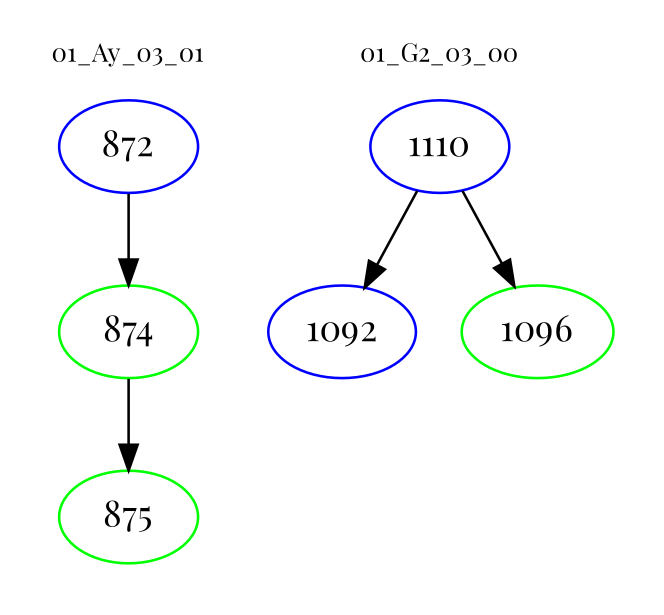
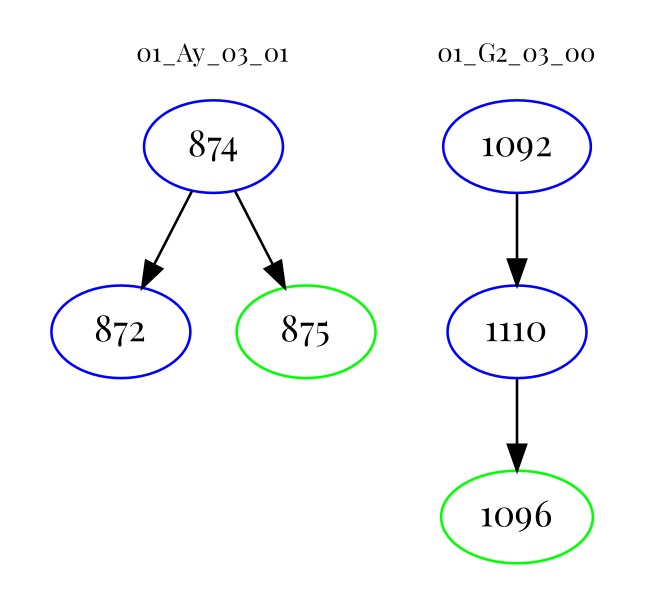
  digraph {
    fontname="Playfair Display"
    node [color=blue fontname="Playfair Display"]
    edge [color=black fontname="Playfair Display"]
    n1 [label=872]
    n2 [color=green label=875]
-   n3 [color=green label=874]
+   n3 [label=874]
    n4 [label=1092]
    n5 [label=1110]
    n6 [color=green label=1096]
    subgraph cluster_1 {
      color=white
      fontsize=10
      label="01_Ay_03_01"
      n1
      n2
      n3
    }
    subgraph cluster_2 {
      color=white
      fontsize=10
      label="01_G2_03_00"
      n4
      n5
      n6
    }
-   n1 -> n3
+   n3 -> n1
    n3 -> n2
-   n5 -> n4
+   n4 -> n5
    n5 -> n6
  }
